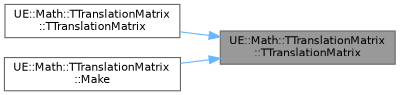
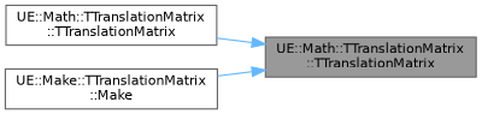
  digraph {
    rankdir=RL
    node [color=grey40 fillcolor=white fontname=Helvetica fontsize=10 shape=box style=filled]
    edge [color=steelblue1 dir=back fontname=Helvetica fontsize=10 labelfontname=Helvetica labelfontsize=10 style=solid]
    n1 [color=gray40 fillcolor=grey60 fontcolor=black height=0.2 label="UE::Math::TTranslationMatrix\l::TTranslationMatrix" width=0.4]
    n2 [height=0.2 label="UE::Math::TTranslationMatrix\l::TTranslationMatrix" width=0.4]
-   n3 [height=0.2 label="UE::Math::TTranslationMatrix\l::Make" width=0.4]
+   n3 [height=0.2 label="UE::Make::TTranslationMatrix\l::Make" width=0.4]
    n1 -> n2
    n1 -> n3
  }
